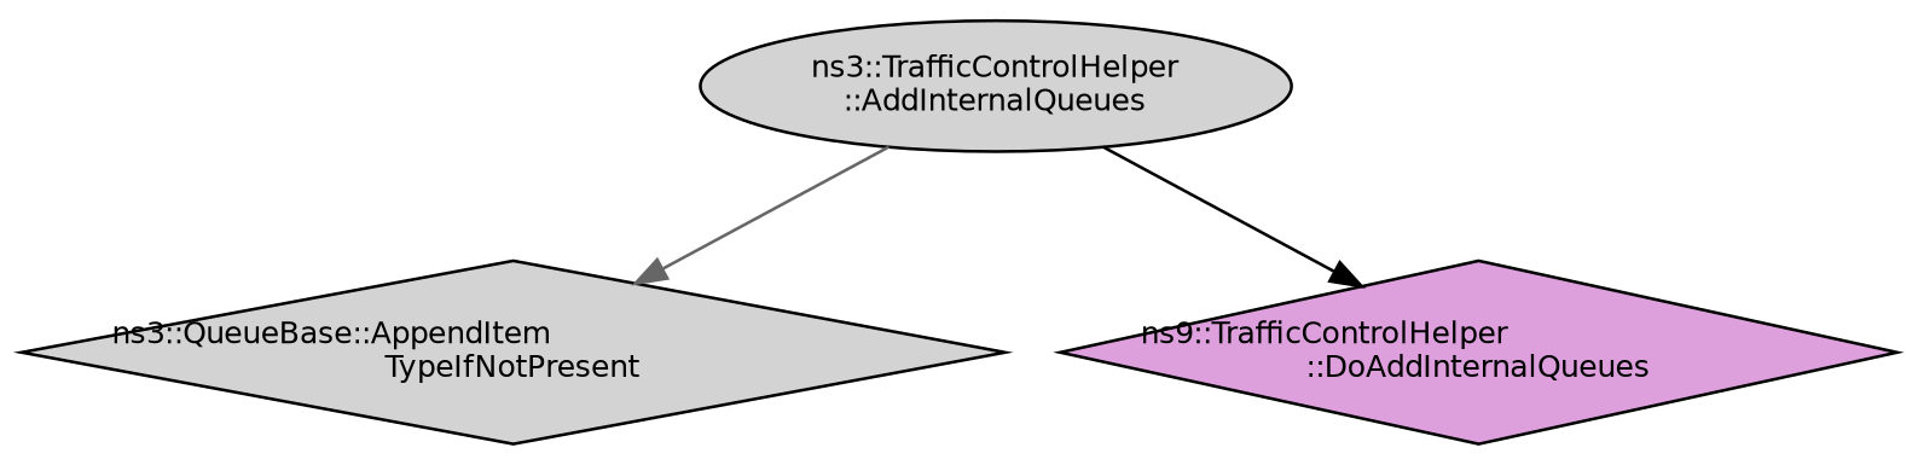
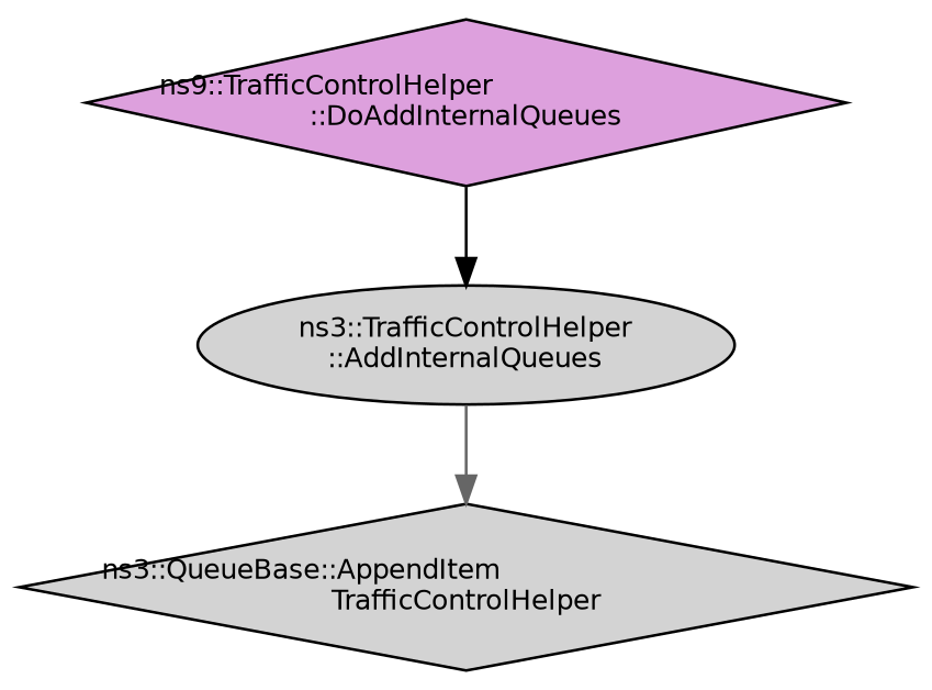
  digraph {
    rankdir=TB
    node [color=black fillcolor=lightgrey fontname=Helvetica fontsize=10 shape=diamond style=filled]
    edge [fontname=Helvetica fontsize=10 labelfontname=Helvetica labelfontsize=10 style=solid]
    n1 [fontcolor=black height=0.2 label="ns3::TrafficControlHelper\l::AddInternalQueues" shape=ellipse width=0.4]
-   n2 [height=0.2 label="ns3::QueueBase::AppendItem\lTypeIfNotPresent" width=0.4]
+   n2 [height=0.2 label="ns3::QueueBase::AppendItem\lTrafficControlHelper" width=0.4]
    n3 [fillcolor=plum height=0.2 label="ns9::TrafficControlHelper\l::DoAddInternalQueues" width=0.4]
    n1 -> n2 [color=gray40]
-   n1 -> n3 [color=black]
+   n3 -> n1 [color=black]
  }
